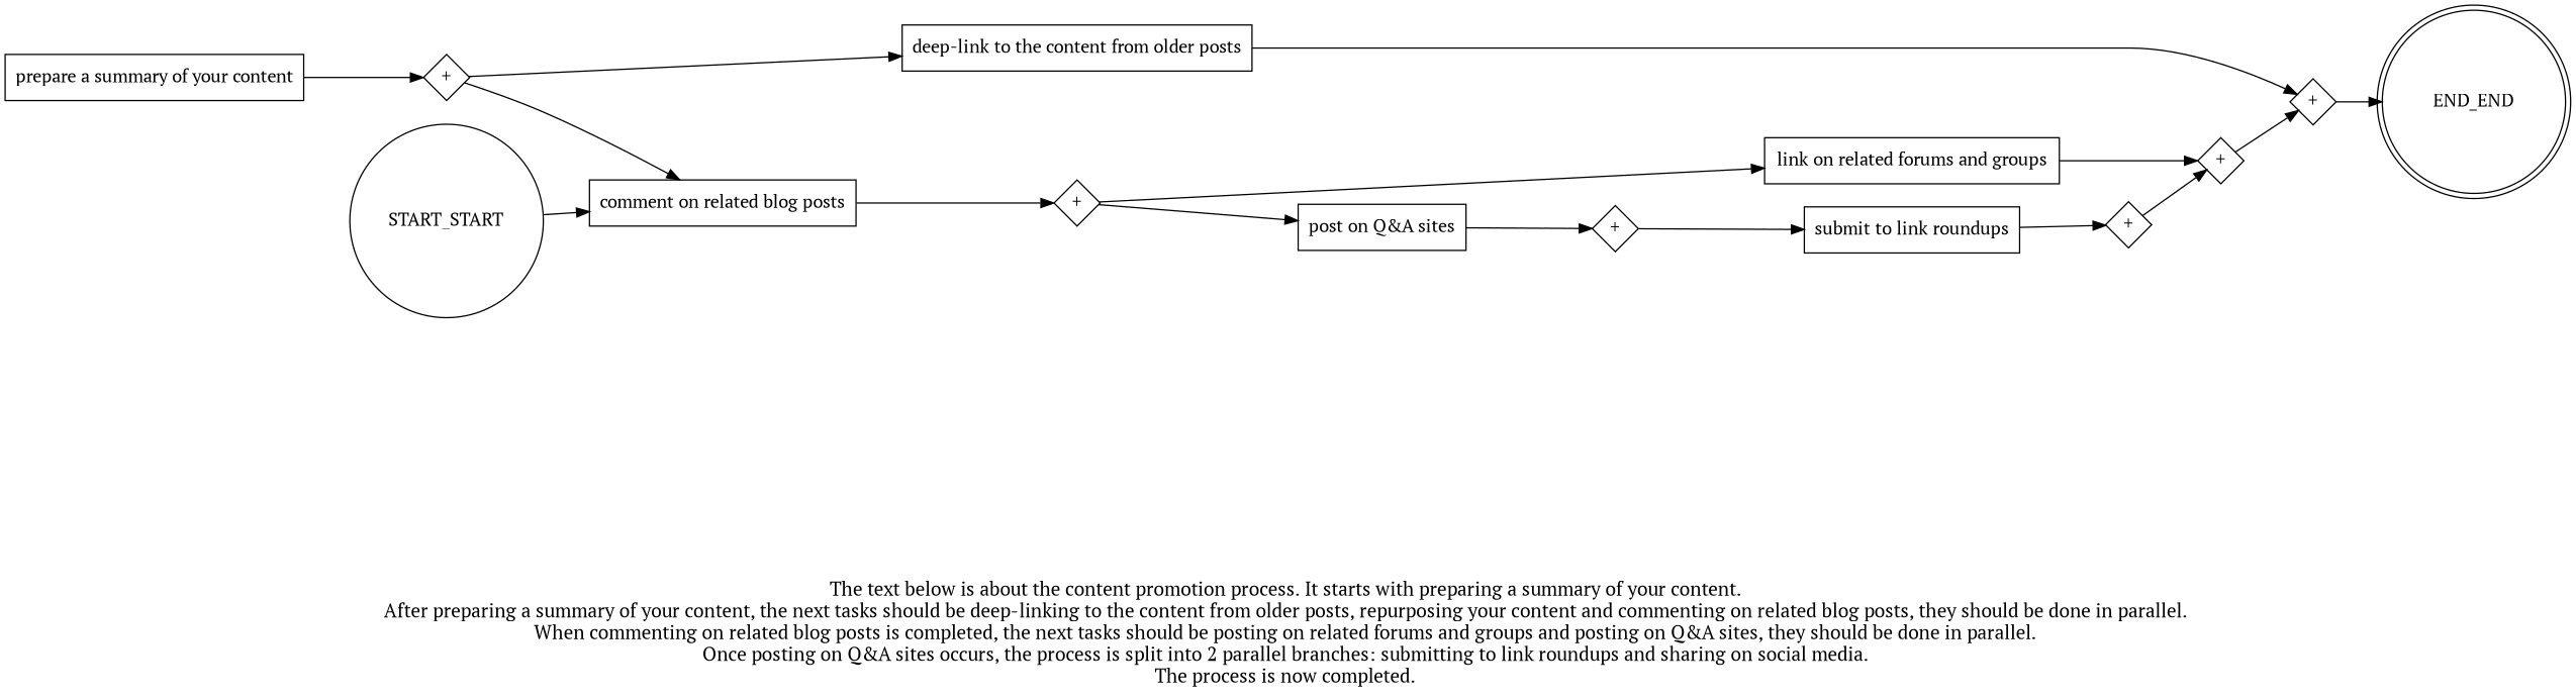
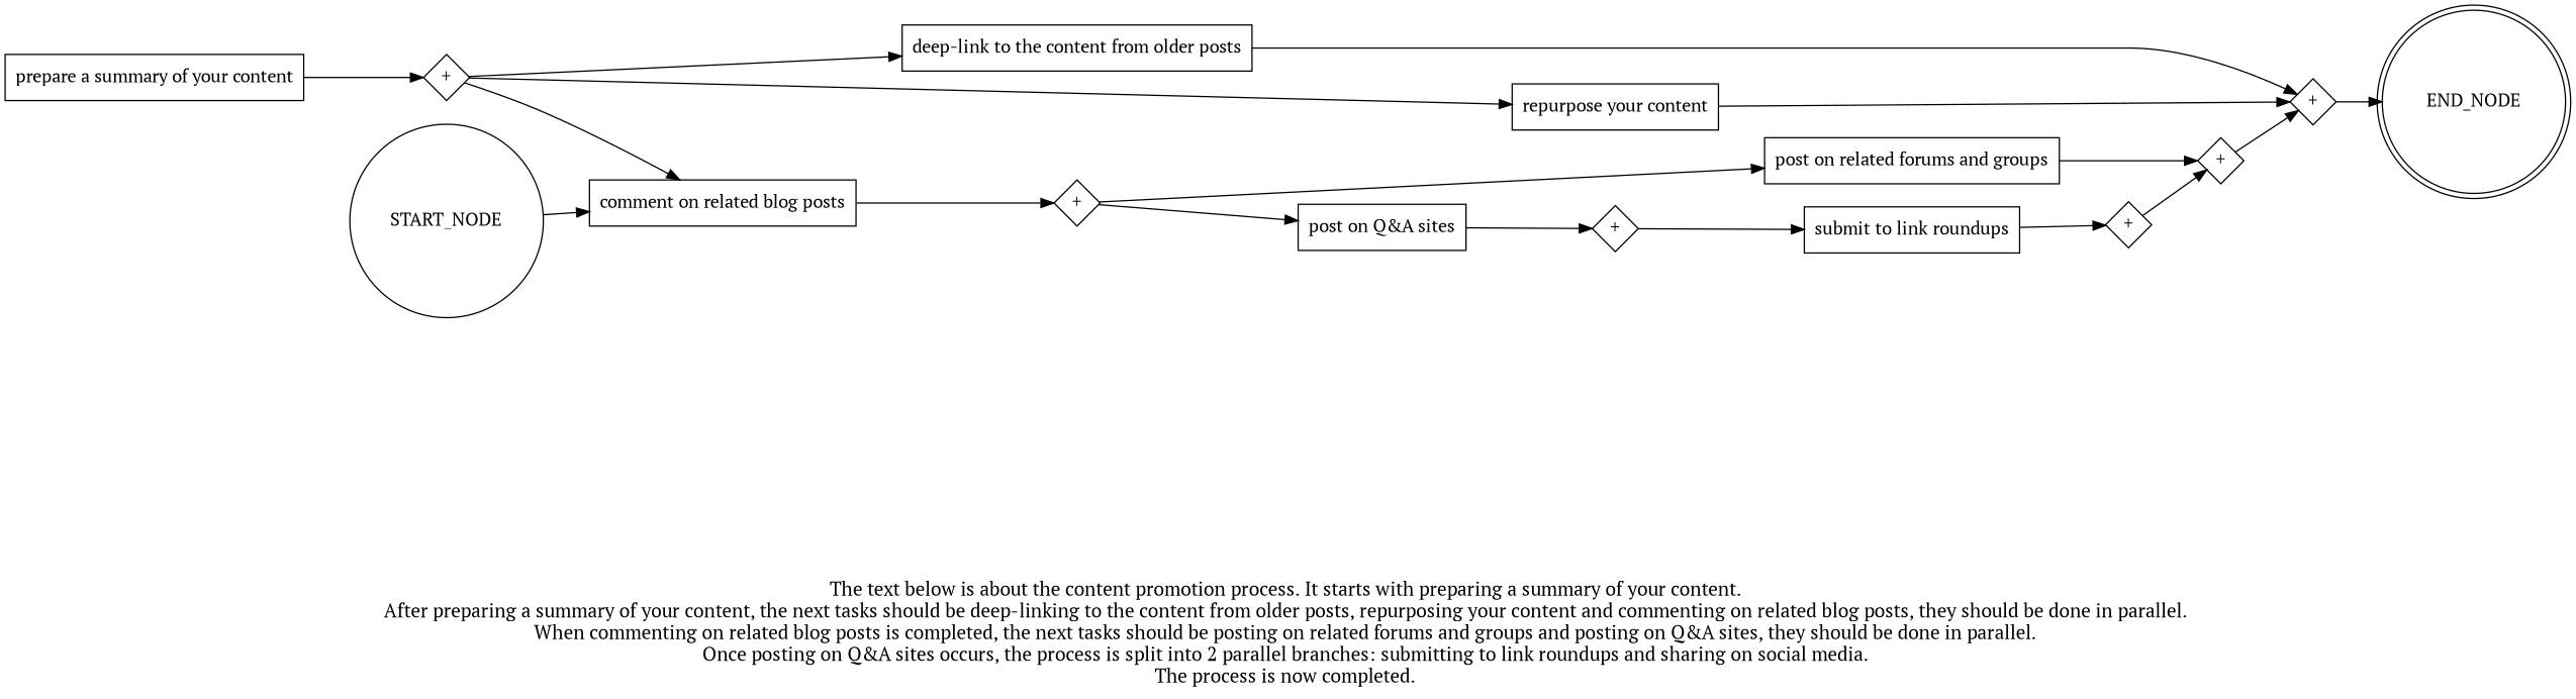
  digraph {
    fontname="PT Serif"
    fontsize=15
    label="\n\n\nThe text below is about the content promotion process. It starts with preparing a summary of your content. \nAfter preparing a summary of your content, the next tasks should be deep-linking to the content from older posts, repurposing your content and commenting on related blog posts, they should be done in parallel. \nWhen commenting on related blog posts is completed, the next tasks should be posting on related forums and groups and posting on Q&A sites, they should be done in parallel. \nOnce posting on Q&A sites occurs, the process is split into 2 parallel branches: submitting to link roundups and sharing on social media. \nThe process is now completed. \n"
    rankdir=LR
    node [fontname="PT Serif" shape=box]
    edge [fontname="PT Serif"]
    "prepare a summary of your content"
    n2 [fixedsize=true label="+" shape=diamond width=0.5]
    "deep-link to the content from older posts"
+   "repurpose your content"
    "comment on related blog posts"
    n6 [fixedsize=true label="+" shape=diamond width=0.5]
    n7 [fixedsize=true label="+" shape=diamond width=0.5]
-   "post on related forums and groups" [label="link on related forums and groups"]
+   "post on related forums and groups"
    "post on Q&A sites"
    n10 [fixedsize=true label="+" shape=diamond width=0.5]
    n11 [fixedsize=true label="+" shape=diamond width=0.5]
    "submit to link roundups"
    n13 [fixedsize=true label="+" shape=diamond width=0.5]
-   END_NODE [shape=doublecircle width=0.2 label=END_END]
-   START_NODE [shape=circle width=0.3 label=START_START]
+   END_NODE [shape=doublecircle width=0.2]
+   START_NODE [shape=circle width=0.3]
    subgraph sub_1 {
      "prepare a summary of your content"
      n2
      "deep-link to the content from older posts"
+     "repurpose your content"
      "comment on related blog posts"
      n6
      n7
      "post on related forums and groups"
      "post on Q&A sites"
      n10
      n11
      "submit to link roundups"
      n13
    }
    "prepare a summary of your content" -> n2
    n2 -> "deep-link to the content from older posts"
+   n2 -> "repurpose your content"
    n2 -> "comment on related blog posts"
    "deep-link to the content from older posts" -> n6
+   "repurpose your content" -> n6
    "comment on related blog posts" -> n7
    n6 -> END_NODE
    n7 -> "post on related forums and groups"
    n7 -> "post on Q&A sites"
    "post on related forums and groups" -> n10
    "post on Q&A sites" -> n11
    n10 -> n6
    n11 -> "submit to link roundups"
    "submit to link roundups" -> n13
    n13 -> n10
    START_NODE -> "comment on related blog posts"
  }
